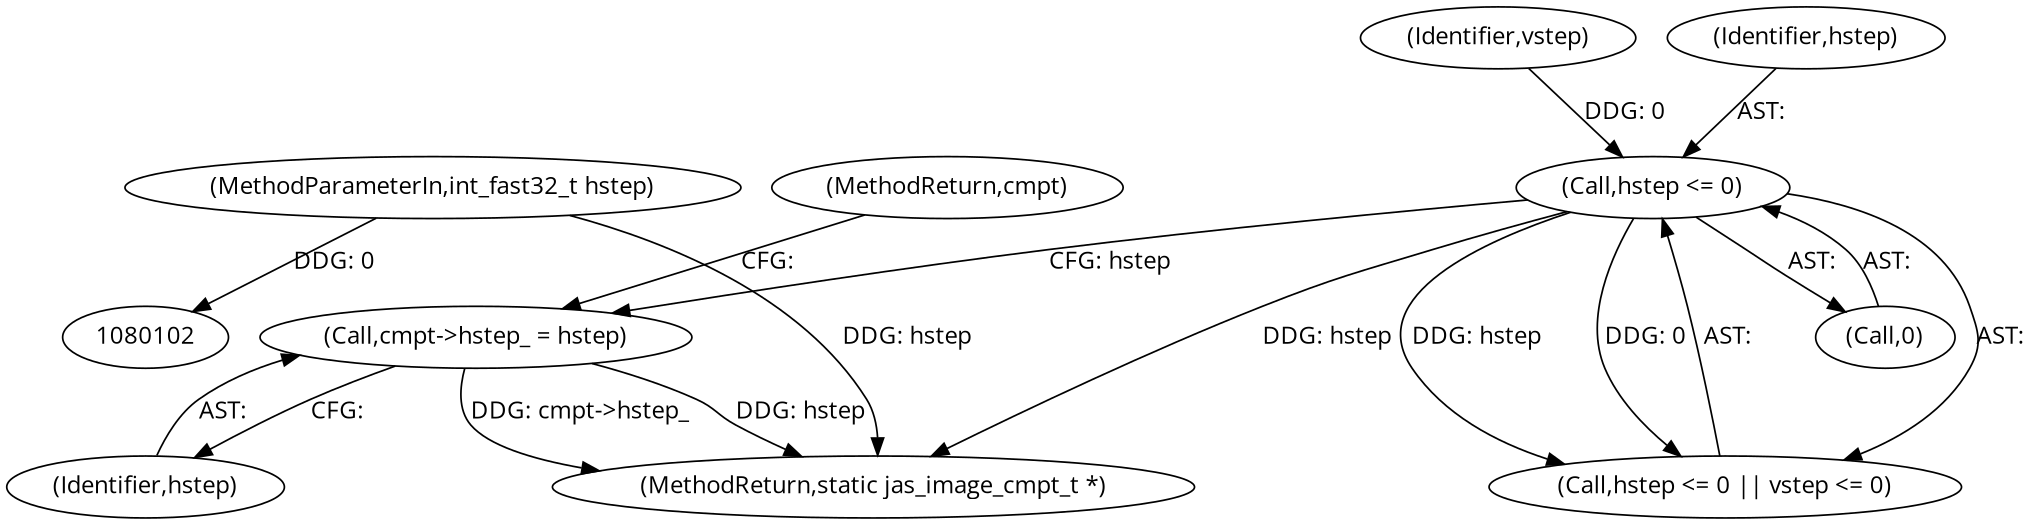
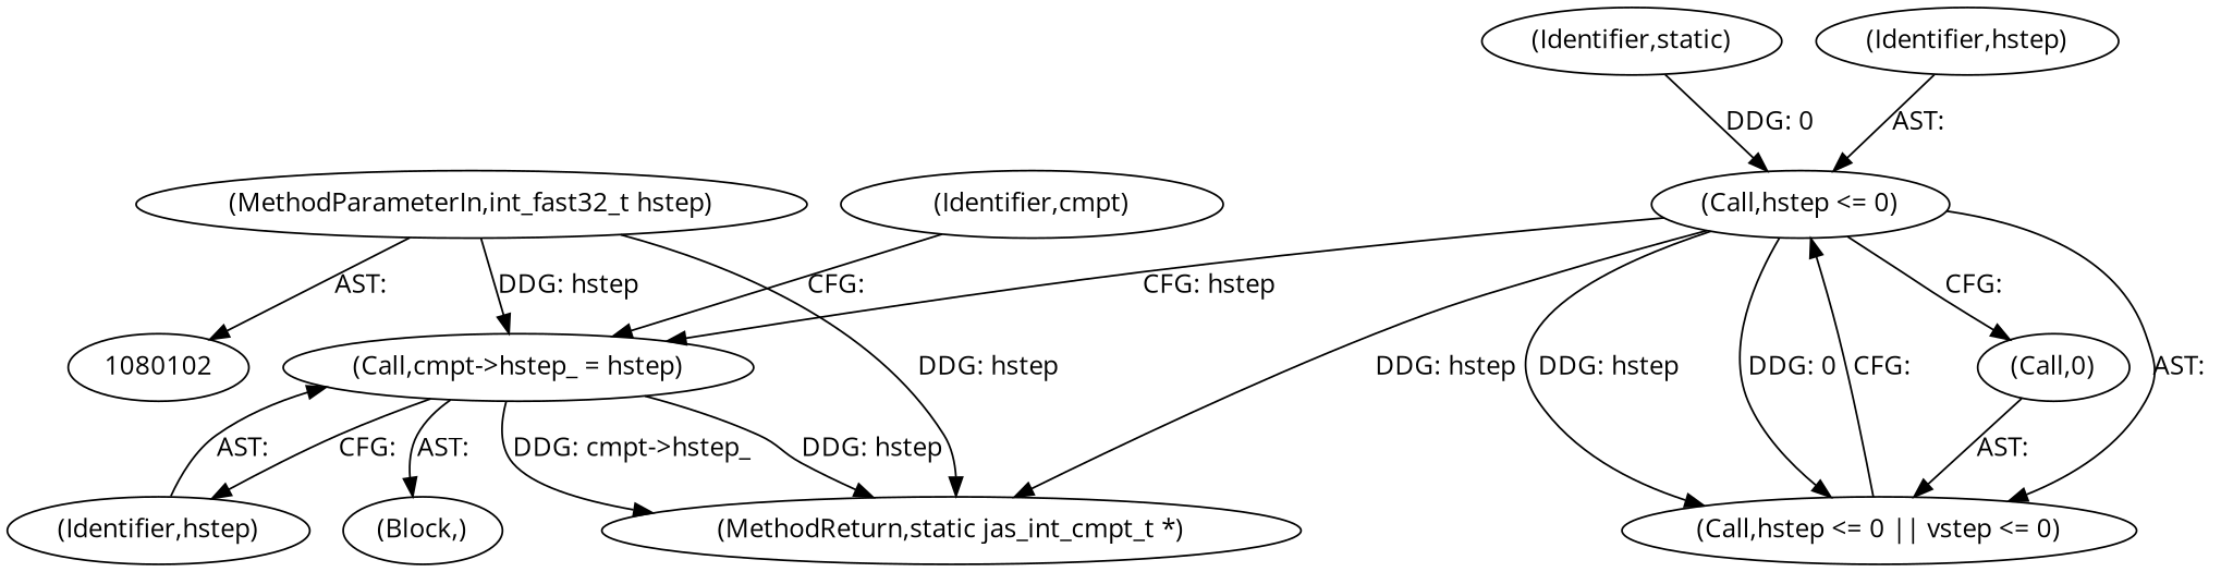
  digraph {
    fontname="Open Sans"
    node [fontname="Open Sans"]
    edge [fontname="Open Sans"]
    n1 [label="(Call,cmpt->hstep_ = hstep)"]
    n2 [label="(Identifier,hstep)"]
-   n4 [label="(MethodReturn,static jas_image_cmpt_t *)"]
+   n3 [label="(Block,)"]
+   n4 [label="(MethodReturn,static jas_int_cmpt_t *)"]
    n5 [label="(Call,hstep <= 0)"]
    n6 [label="(Call,hstep <= 0 || vstep <= 0)"]
    n7 [label="(Call,0)"]
    n8 [label="(MethodParameterIn,int_fast32_t hstep)"]
    n9 [label=1080102]
-   n10 [label="(Identifier,vstep)"]
+   n10 [label="(Identifier,static)"]
    n11 [label="(Identifier,hstep)"]
-   n12 [label="(MethodReturn,cmpt)"]
+   n12 [label="(Identifier,cmpt)"]
    n1 -> n2 [label="CFG: "]
+   n1 -> n3 [label="AST: "]
    n1 -> n4 [label="DDG: hstep"]
    n1 -> n4 [label="DDG: cmpt->hstep_"]
    n2 -> n1 [label="AST: "]
    n5 -> n1 [label="CFG: hstep"]
    n5 -> n4 [label="DDG: hstep"]
    n5 -> n6 [label="AST: "]
    n5 -> n6 [label="DDG: hstep"]
    n5 -> n6 [label="DDG: 0"]
-   n5 -> n7 [label="AST: "]
-   n6 -> n5 [label="AST: "]
-   n7 -> n5 [label="AST: "]
+   n5 -> n7 [label="CFG: "]
+   n6 -> n5 [label="CFG: "]
+   n7 -> n6 [label="AST: "]
+   n8 -> n1 [label="DDG: hstep"]
    n8 -> n4 [label="DDG: hstep"]
-   n8 -> n9 [label="DDG: 0"]
+   n8 -> n9 [label="AST: "]
    n10 -> n5 [label="DDG: 0"]
    n11 -> n5 [label="AST: "]
    n12 -> n1 [label="CFG: "]
  }
